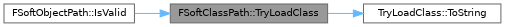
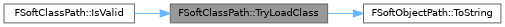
  digraph {
    rankdir=LR
    node [color=grey40 fillcolor=white fontname=Helvetica fontsize=10 shape=box style=filled]
    edge [color=steelblue1 fontname=Helvetica fontsize=10 labelfontname=Helvetica labelfontsize=10 style=solid]
    n1 [color=gray40 fillcolor=grey60 fontcolor=black height=0.2 label="FSoftClassPath::TryLoadClass" width=0.4]
-   n2 [height=0.2 label="TryLoadClass::ToString" width=0.4]
-   n3 [height=0.2 label="FSoftObjectPath::IsValid" width=0.4]
+   n2 [height=0.2 label="FSoftObjectPath::ToString" width=0.4]
+   n3 [height=0.2 label="FSoftClassPath::IsValid" width=0.4]
    n1 -> n2
    n3 -> n1
  }
